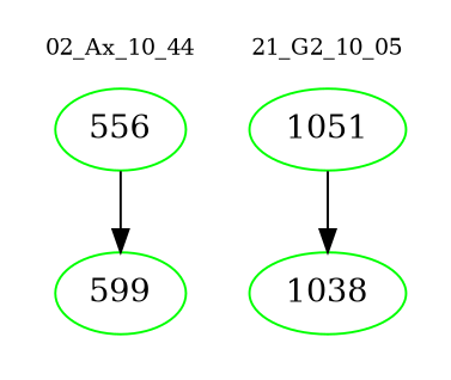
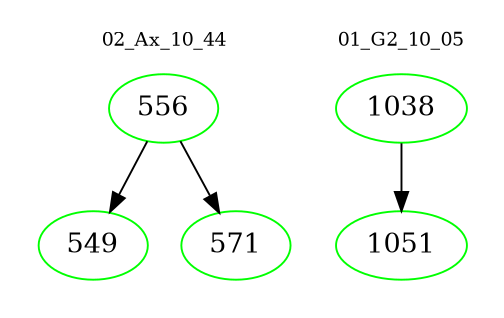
  digraph {
    fontname="DejaVu Serif"
    node [color=green fontname="DejaVu Serif"]
    edge [color=black fontname="DejaVu Serif"]
    n1 [label=556]
-   n2 [label=599]
+   n2 [label=549]
+   n3 [label=571]
    n4 [label=1038]
    n5 [label=1051]
    subgraph cluster_1 {
      color=white
      fontsize=10
      label="02_Ax_10_44"
      n1
      n2
+     n3
    }
    subgraph cluster_2 {
      color=white
      fontsize=10
-     label="21_G2_10_05"
+     label="01_G2_10_05"
      n4
      n5
    }
    n1 -> n2
-   n5 -> n4
+   n1 -> n3
+   n4 -> n5
  }
